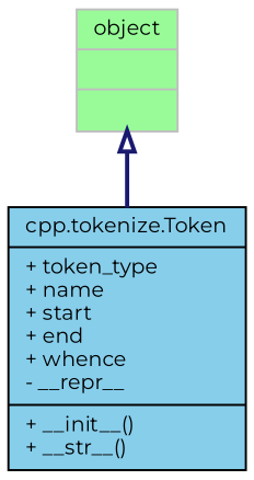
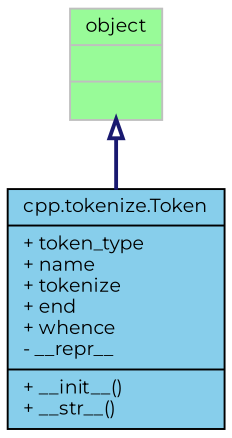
  digraph {
    fontname=Montserrat
    node [fontname=Montserrat fontsize=10 shape=record style=filled]
-   n1 [color=black fillcolor=skyblue fontcolor=black height=0.2 label="{cpp.tokenize.Token\n|+ token_type\l+ name\l+ start\l+ end\l+ whence\l- __repr__\l|+ __init__()\l+ __str__()\l}" width=0.4]
+   n1 [color=black fillcolor=skyblue fontcolor=black height=0.2 label="{cpp.tokenize.Token\n|+ token_type\l+ name\l+ tokenize\l+ end\l+ whence\l- __repr__\l|+ __init__()\l+ __str__()\l}" width=0.4]
    n2 [color=grey75 fillcolor=palegreen height=0.2 label="{object\n||}" width=0.4]
    n2 -> n1 [arrowtail=onormal color=midnightblue dir=back fontname=Montserrat fontsize=10 labelfontname=Helvetica labelfontsize=10 style=bold]
  }
